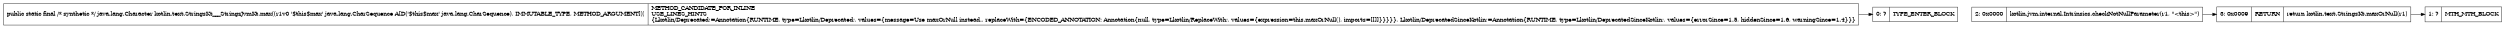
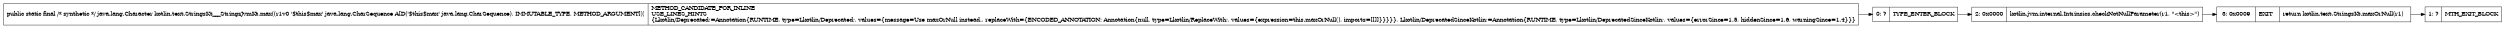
  digraph {
    rankdir=LR
    node [shape=record]
    n1 [label="{0\:\ ?|TYPE_ENTER_BLOCK\l}"]
    n2 [label="{2\:\ 0x0000|kotlin.jvm.internal.Intrinsics.checkNotNullParameter(r1, \"\<this\>\")\l}"]
-   n3 [label="{3\:\ 0x0009|RETURN\l|return kotlin.text.StringsKt.maxOrNull(r1)\l}"]
-   n4 [label="{1\:\ ?|MTH_MTH_BLOCK\l}"]
+   n3 [label="{3\:\ 0x0009|EXIT\l|return kotlin.text.StringsKt.maxOrNull(r1)\l}"]
+   n4 [label="{1\:\ ?|MTH_EXIT_BLOCK\l}"]
    n5 [label="{public static final \/* synthetic *\/ java.lang.Character kotlin.text.StringsKt___StringsJvmKt.max((r1v0 '$this$max' java.lang.CharSequence A[D('$this$max' java.lang.CharSequence), IMMUTABLE_TYPE, METHOD_ARGUMENT]))  | METHOD_CANDIDATE_FOR_INLINE\lUSE_LINES_HINTS\l\{Lkotlin\/Deprecated;=Annotation\{RUNTIME, type=Lkotlin\/Deprecated;, values=\{message=Use maxOrNull instead., replaceWith=\{ENCODED_ANNOTATION: Annotation\{null, type=Lkotlin\/ReplaceWith;, values=\{expression=this.maxOrNull(), imports=[[]]\}\}\}\}\}, Lkotlin\/DeprecatedSinceKotlin;=Annotation\{RUNTIME, type=Lkotlin\/DeprecatedSinceKotlin;, values=\{errorSince=1.5, hiddenSince=1.6, warningSince=1.4\}\}\}\l}"]
+   n1 -> n2
    n2 -> n3
    n3 -> n4
    n5 -> n1
  }
